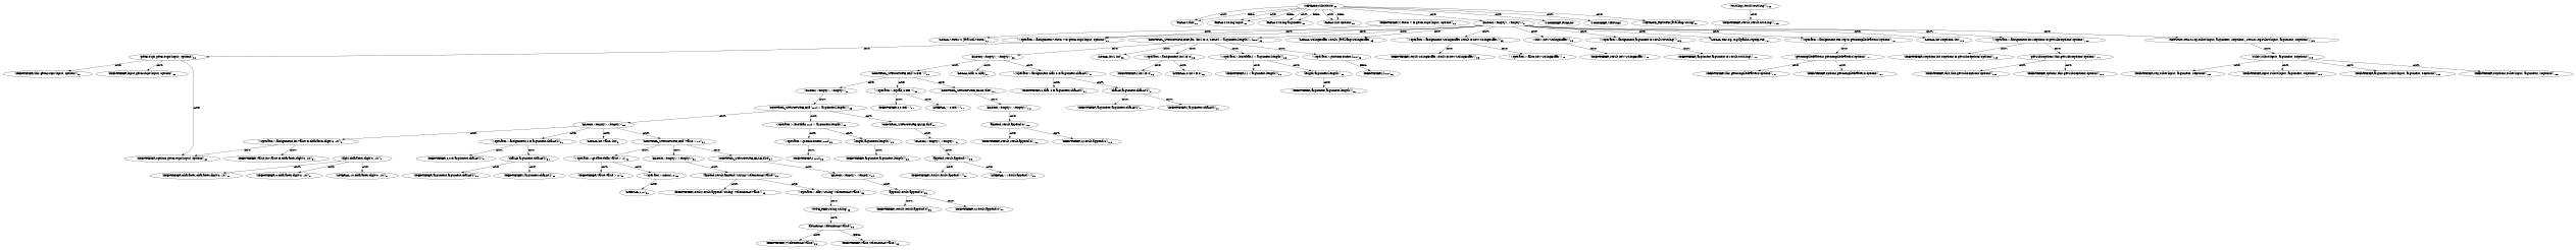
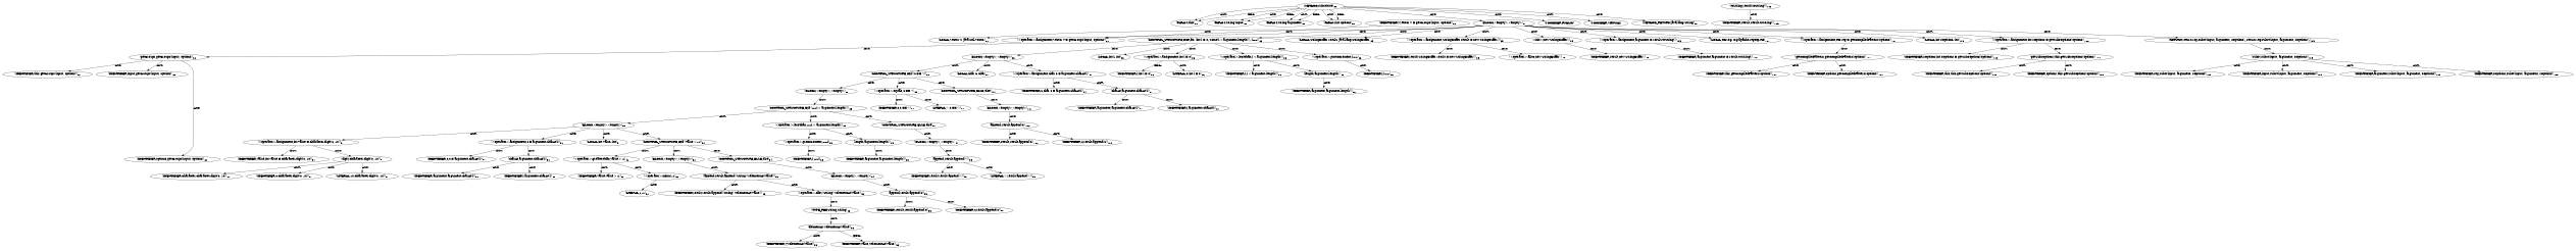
  digraph {
    n1 [label=<(METHOD,substitute)<SUB>80</SUB>>]
    n2 [label=<(PARAM,this)<SUB>80</SUB>>]
    n3 [label=<(PARAM,String input)<SUB>80</SUB>>]
    n4 [label=<(PARAM,String argument)<SUB>80</SUB>>]
    n5 [label=<(PARAM,int options)<SUB>80</SUB>>]
    n6 [label=<(BLOCK,&lt;empty&gt;,&lt;empty&gt;)<SUB>81</SUB>>]
    n7 [label=<(MODIFIER,PUBLIC)>]
    n8 [label=<(MODIFIER,VIRTUAL)>]
    n9 [label=<(METHOD_RETURN,java.lang.String)<SUB>80</SUB>>]
    n10 [label=<(LOCAL,Vector v: java.util.Vector)<SUB>82</SUB>>]
    n11 [label=<(&lt;operator&gt;.assignment,Vector v = getGroups(input, options))<SUB>82</SUB>>]
    n12 [label=<(LOCAL,StringBuffer result: java.lang.StringBuffer)<SUB>85</SUB>>]
    n13 [label=<(&lt;operator&gt;.assignment,StringBuffer result = new StringBuffer())<SUB>85</SUB>>]
    n14 [label=<(&lt;init&gt;,new StringBuffer())<SUB>85</SUB>>]
    n15 [label=<(CONTROL_STRUCTURE,FOR,for (int i = 0; Some(i &lt; argument.length()); i++))<SUB>86</SUB>>]
    n16 [label=<(&lt;operator&gt;.assignment,argument = result.toString())<SUB>105</SUB>>]
    n17 [label=<(LOCAL,RE reg: org.apache.regexp.RE)<SUB>107</SUB>>]
    n18 [label=<(&lt;operator&gt;.assignment,RE reg = getCompiledPattern(options))<SUB>107</SUB>>]
    n19 [label=<(LOCAL,int sOptions: int)<SUB>108</SUB>>]
    n20 [label=<(&lt;operator&gt;.assignment,int sOptions = getSubsOptions(options))<SUB>108</SUB>>]
    n21 [label=<(RETURN,return reg.subst(input, argument, sOptions);,return reg.subst(input, argument, sOptions);)<SUB>109</SUB>>]
    n22 [label=<(getGroups,getGroups(input, options))<SUB>82</SUB>>]
    n23 [label=<(IDENTIFIER,result,StringBuffer result = new StringBuffer())<SUB>85</SUB>>]
    n24 [label=<(&lt;operator&gt;.alloc,new StringBuffer())<SUB>85</SUB>>]
    n25 [label=<(IDENTIFIER,result,new StringBuffer())<SUB>85</SUB>>]
    n26 [label=<(LOCAL,int i: int)<SUB>86</SUB>>]
    n27 [label=<(&lt;operator&gt;.assignment,int i = 0)<SUB>86</SUB>>]
    n28 [label=<(&lt;operator&gt;.lessThan,i &lt; argument.length())<SUB>86</SUB>>]
    n29 [label=<(&lt;operator&gt;.postIncrement,i++)<SUB>86</SUB>>]
    n30 [label=<(BLOCK,&lt;empty&gt;,&lt;empty&gt;)<SUB>86</SUB>>]
    n31 [label=<(IDENTIFIER,argument,argument = result.toString())<SUB>105</SUB>>]
    n32 [label=<(getCompiledPattern,getCompiledPattern(options))<SUB>107</SUB>>]
    n33 [label=<(IDENTIFIER,sOptions,int sOptions = getSubsOptions(options))<SUB>108</SUB>>]
    n34 [label=<(getSubsOptions,this.getSubsOptions(options))<SUB>108</SUB>>]
    n35 [label=<(subst,subst(input, argument, sOptions))<SUB>109</SUB>>]
    n36 [label=<(IDENTIFIER,v,Vector v = getGroups(input, options))<SUB>82</SUB>>]
    n37 [label=<(IDENTIFIER,this,getGroups(input, options))<SUB>82</SUB>>]
    n38 [label=<(IDENTIFIER,input,getGroups(input, options))<SUB>82</SUB>>]
    n39 [label=<(IDENTIFIER,options,getGroups(input, options))<SUB>82</SUB>>]
    n40 [label=<(IDENTIFIER,i,int i = 0)<SUB>86</SUB>>]
    n41 [label=<(LITERAL,0,int i = 0)<SUB>86</SUB>>]
    n42 [label=<(IDENTIFIER,i,i &lt; argument.length())<SUB>86</SUB>>]
    n43 [label=<(length,argument.length())<SUB>86</SUB>>]
    n44 [label=<(IDENTIFIER,i,i++)<SUB>86</SUB>>]
    n45 [label=<(LOCAL,char c: char)<SUB>87</SUB>>]
    n46 [label=<(&lt;operator&gt;.assignment,char c = argument.charAt(i))<SUB>87</SUB>>]
    n47 [label=<(CONTROL_STRUCTURE,IF,if (c == '\\'))<SUB>88</SUB>>]
    n48 [label=<(IDENTIFIER,argument,argument.length())<SUB>86</SUB>>]
    n49 [label=<(IDENTIFIER,c,char c = argument.charAt(i))<SUB>87</SUB>>]
    n50 [label=<(charAt,argument.charAt(i))<SUB>87</SUB>>]
    n51 [label=<(&lt;operator&gt;.equals,c == '\\')<SUB>88</SUB>>]
    n52 [label=<(BLOCK,&lt;empty&gt;,&lt;empty&gt;)<SUB>88</SUB>>]
    n53 [label=<(CONTROL_STRUCTURE,ELSE,else)<SUB>101</SUB>>]
    n54 [label=<(IDENTIFIER,argument,argument.charAt(i))<SUB>87</SUB>>]
    n55 [label=<(IDENTIFIER,i,argument.charAt(i))<SUB>87</SUB>>]
    n56 [label=<(IDENTIFIER,c,c == '\\')<SUB>88</SUB>>]
    n57 [label=<(LITERAL,'\\',c == '\\')<SUB>88</SUB>>]
    n58 [label=<(CONTROL_STRUCTURE,IF,if (++i &lt; argument.length()))<SUB>89</SUB>>]
    n59 [label=<(BLOCK,&lt;empty&gt;,&lt;empty&gt;)<SUB>101</SUB>>]
    n60 [label=<(&lt;operator&gt;.lessThan,++i &lt; argument.length())<SUB>89</SUB>>]
    n61 [label=<(BLOCK,&lt;empty&gt;,&lt;empty&gt;)<SUB>89</SUB>>]
    n62 [label=<(CONTROL_STRUCTURE,ELSE,else)<SUB>97</SUB>>]
    n63 [label=<(&lt;operator&gt;.preIncrement,++i)<SUB>89</SUB>>]
    n64 [label=<(length,argument.length())<SUB>89</SUB>>]
    n65 [label=<(&lt;operator&gt;.assignment,c = argument.charAt(i))<SUB>90</SUB>>]
    n66 [label=<(LOCAL,int value: int)<SUB>91</SUB>>]
    n67 [label=<(&lt;operator&gt;.assignment,int value = Character.digit(c, 10))<SUB>91</SUB>>]
    n68 [label=<(CONTROL_STRUCTURE,IF,if (value &gt; -1))<SUB>92</SUB>>]
    n69 [label=<(BLOCK,&lt;empty&gt;,&lt;empty&gt;)<SUB>97</SUB>>]
    n70 [label=<(IDENTIFIER,i,++i)<SUB>89</SUB>>]
    n71 [label=<(IDENTIFIER,argument,argument.length())<SUB>89</SUB>>]
    n72 [label=<(IDENTIFIER,c,c = argument.charAt(i))<SUB>90</SUB>>]
    n73 [label=<(charAt,argument.charAt(i))<SUB>90</SUB>>]
    n74 [label=<(IDENTIFIER,value,int value = Character.digit(c, 10))<SUB>91</SUB>>]
    n75 [label=<(digit,Character.digit(c, 10))<SUB>91</SUB>>]
    n76 [label=<(&lt;operator&gt;.greaterThan,value &gt; -1)<SUB>92</SUB>>]
    n77 [label=<(BLOCK,&lt;empty&gt;,&lt;empty&gt;)<SUB>92</SUB>>]
    n78 [label=<(CONTROL_STRUCTURE,ELSE,else)<SUB>94</SUB>>]
    n79 [label=<(IDENTIFIER,argument,argument.charAt(i))<SUB>90</SUB>>]
    n80 [label=<(IDENTIFIER,i,argument.charAt(i))<SUB>90</SUB>>]
    n81 [label=<(IDENTIFIER,Character,Character.digit(c, 10))<SUB>91</SUB>>]
    n82 [label=<(IDENTIFIER,c,Character.digit(c, 10))<SUB>91</SUB>>]
    n83 [label=<(LITERAL,10,Character.digit(c, 10))<SUB>91</SUB>>]
    n84 [label=<(IDENTIFIER,value,value &gt; -1)<SUB>92</SUB>>]
    n85 [label=<(&lt;operator&gt;.minus,-1)<SUB>92</SUB>>]
    n86 [label=<(append,result.append((String) v.elementAt(value)))<SUB>93</SUB>>]
    n87 [label=<(BLOCK,&lt;empty&gt;,&lt;empty&gt;)<SUB>94</SUB>>]
    n88 [label=<(LITERAL,1,-1)<SUB>92</SUB>>]
    n89 [label=<(IDENTIFIER,result,result.append((String) v.elementAt(value)))<SUB>93</SUB>>]
    n90 [label=<(&lt;operator&gt;.cast,(String) v.elementAt(value))<SUB>93</SUB>>]
    n91 [label=<(TYPE_REF,String,String)<SUB>93</SUB>>]
    n92 [label=<(elementAt,v.elementAt(value))<SUB>93</SUB>>]
    n93 [label=<(IDENTIFIER,v,v.elementAt(value))<SUB>93</SUB>>]
    n94 [label=<(IDENTIFIER,value,v.elementAt(value))<SUB>93</SUB>>]
    n95 [label=<(append,result.append(c))<SUB>95</SUB>>]
    n96 [label=<(IDENTIFIER,result,result.append(c))<SUB>95</SUB>>]
    n97 [label=<(IDENTIFIER,c,result.append(c))<SUB>95</SUB>>]
    n98 [label=<(append,result.append('\\'))<SUB>99</SUB>>]
    n99 [label=<(IDENTIFIER,result,result.append('\\'))<SUB>99</SUB>>]
    n100 [label=<(LITERAL,'\\',result.append('\\'))<SUB>99</SUB>>]
    n101 [label=<(append,result.append(c))<SUB>102</SUB>>]
    n102 [label=<(IDENTIFIER,result,result.append(c))<SUB>102</SUB>>]
    n103 [label=<(IDENTIFIER,c,result.append(c))<SUB>102</SUB>>]
    n104 [label=<(toString,result.toString())<SUB>105</SUB>>]
    n105 [label=<(IDENTIFIER,result,result.toString())<SUB>105</SUB>>]
    n106 [label=<(IDENTIFIER,this,getCompiledPattern(options))<SUB>107</SUB>>]
    n107 [label=<(IDENTIFIER,options,getCompiledPattern(options))<SUB>107</SUB>>]
    n108 [label=<(IDENTIFIER,this,this.getSubsOptions(options))<SUB>108</SUB>>]
    n109 [label=<(IDENTIFIER,options,this.getSubsOptions(options))<SUB>108</SUB>>]
    n110 [label=<(IDENTIFIER,reg,subst(input, argument, sOptions))<SUB>109</SUB>>]
    n111 [label=<(IDENTIFIER,input,subst(input, argument, sOptions))<SUB>109</SUB>>]
    n112 [label=<(IDENTIFIER,argument,subst(input, argument, sOptions))<SUB>109</SUB>>]
    n113 [label=<(IDENTIFIER,sOptions,subst(input, argument, sOptions))<SUB>109</SUB>>]
    n1 -> n2 [label="AST: "]
    n1 -> n2 [label="DDG: "]
    n1 -> n3 [label="AST: "]
    n1 -> n3 [label="DDG: "]
    n1 -> n4 [label="AST: "]
    n1 -> n4 [label="DDG: "]
    n1 -> n5 [label="AST: "]
    n1 -> n5 [label="DDG: "]
    n1 -> n6 [label="AST: "]
    n1 -> n7 [label="AST: "]
    n1 -> n8 [label="AST: "]
    n1 -> n9 [label="AST: "]
    n6 -> n10 [label="AST: "]
    n6 -> n11 [label="AST: "]
    n6 -> n12 [label="AST: "]
    n6 -> n13 [label="AST: "]
    n6 -> n14 [label="AST: "]
    n6 -> n15 [label="AST: "]
    n6 -> n16 [label="AST: "]
    n6 -> n17 [label="AST: "]
    n6 -> n18 [label="AST: "]
    n6 -> n19 [label="AST: "]
    n6 -> n20 [label="AST: "]
    n6 -> n21 [label="AST: "]
    n11 -> n22 [label="AST: "]
    n13 -> n23 [label="AST: "]
    n13 -> n24 [label="AST: "]
    n14 -> n25 [label="AST: "]
    n15 -> n26 [label="AST: "]
    n15 -> n27 [label="AST: "]
    n15 -> n28 [label="AST: "]
    n15 -> n29 [label="AST: "]
    n15 -> n30 [label="AST: "]
    n16 -> n31 [label="AST: "]
    n18 -> n32 [label="AST: "]
    n20 -> n33 [label="AST: "]
    n20 -> n34 [label="AST: "]
    n21 -> n35 [label="AST: "]
    n22 -> n37 [label="AST: "]
    n22 -> n38 [label="AST: "]
    n22 -> n39 [label="AST: "]
-   n27 -> n40 [label="AST: "]
+   n27 -> n40 [label="DDG: "]
    n27 -> n41 [label="AST: "]
    n28 -> n42 [label="AST: "]
    n28 -> n43 [label="AST: "]
-   n29 -> n44 [label="DDG: "]
+   n29 -> n44 [label="AST: "]
    n30 -> n45 [label="AST: "]
    n30 -> n46 [label="AST: "]
    n30 -> n47 [label="AST: "]
    n32 -> n106 [label="AST: "]
    n32 -> n107 [label="AST: "]
    n34 -> n108 [label="AST: "]
    n34 -> n109 [label="AST: "]
    n35 -> n110 [label="AST: "]
    n35 -> n111 [label="AST: "]
    n35 -> n112 [label="AST: "]
    n35 -> n113 [label="AST: "]
    n36 -> n11 [label="AST: "]
    n43 -> n48 [label="AST: "]
    n46 -> n49 [label="AST: "]
    n46 -> n50 [label="AST: "]
    n47 -> n51 [label="AST: "]
    n47 -> n52 [label="AST: "]
    n47 -> n53 [label="AST: "]
    n50 -> n54 [label="AST: "]
    n50 -> n55 [label="AST: "]
    n51 -> n56 [label="AST: "]
    n51 -> n57 [label="AST: "]
    n52 -> n58 [label="AST: "]
    n53 -> n59 [label="AST: "]
    n58 -> n60 [label="AST: "]
    n58 -> n61 [label="AST: "]
    n58 -> n62 [label="AST: "]
    n59 -> n101 [label="AST: "]
    n60 -> n63 [label="AST: "]
    n60 -> n64 [label="AST: "]
    n61 -> n65 [label="AST: "]
    n61 -> n66 [label="AST: "]
    n61 -> n67 [label="AST: "]
    n61 -> n68 [label="AST: "]
    n62 -> n69 [label="AST: "]
    n63 -> n70 [label="AST: "]
    n64 -> n71 [label="AST: "]
    n65 -> n72 [label="AST: "]
    n65 -> n73 [label="AST: "]
    n67 -> n74 [label="AST: "]
-   n67 -> n39 [label="AST: "]
+   n67 -> n75 [label="AST: "]
    n68 -> n76 [label="AST: "]
    n68 -> n77 [label="AST: "]
    n68 -> n78 [label="AST: "]
    n69 -> n98 [label="AST: "]
    n73 -> n79 [label="AST: "]
    n73 -> n80 [label="AST: "]
    n75 -> n81 [label="AST: "]
    n75 -> n82 [label="AST: "]
    n75 -> n83 [label="AST: "]
    n76 -> n84 [label="AST: "]
    n76 -> n85 [label="AST: "]
    n77 -> n86 [label="AST: "]
    n78 -> n87 [label="AST: "]
    n85 -> n88 [label="AST: "]
    n86 -> n89 [label="AST: "]
    n86 -> n90 [label="AST: "]
    n87 -> n95 [label="AST: "]
    n90 -> n91 [label="AST: "]
    n91 -> n92 [label="AST: "]
    n92 -> n93 [label="AST: "]
    n92 -> n94 [label="DDG: "]
    n95 -> n96 [label="AST: "]
    n95 -> n97 [label="AST: "]
    n98 -> n99 [label="AST: "]
    n98 -> n100 [label="AST: "]
    n101 -> n102 [label="AST: "]
    n101 -> n103 [label="AST: "]
    n104 -> n105 [label="AST: "]
  }
